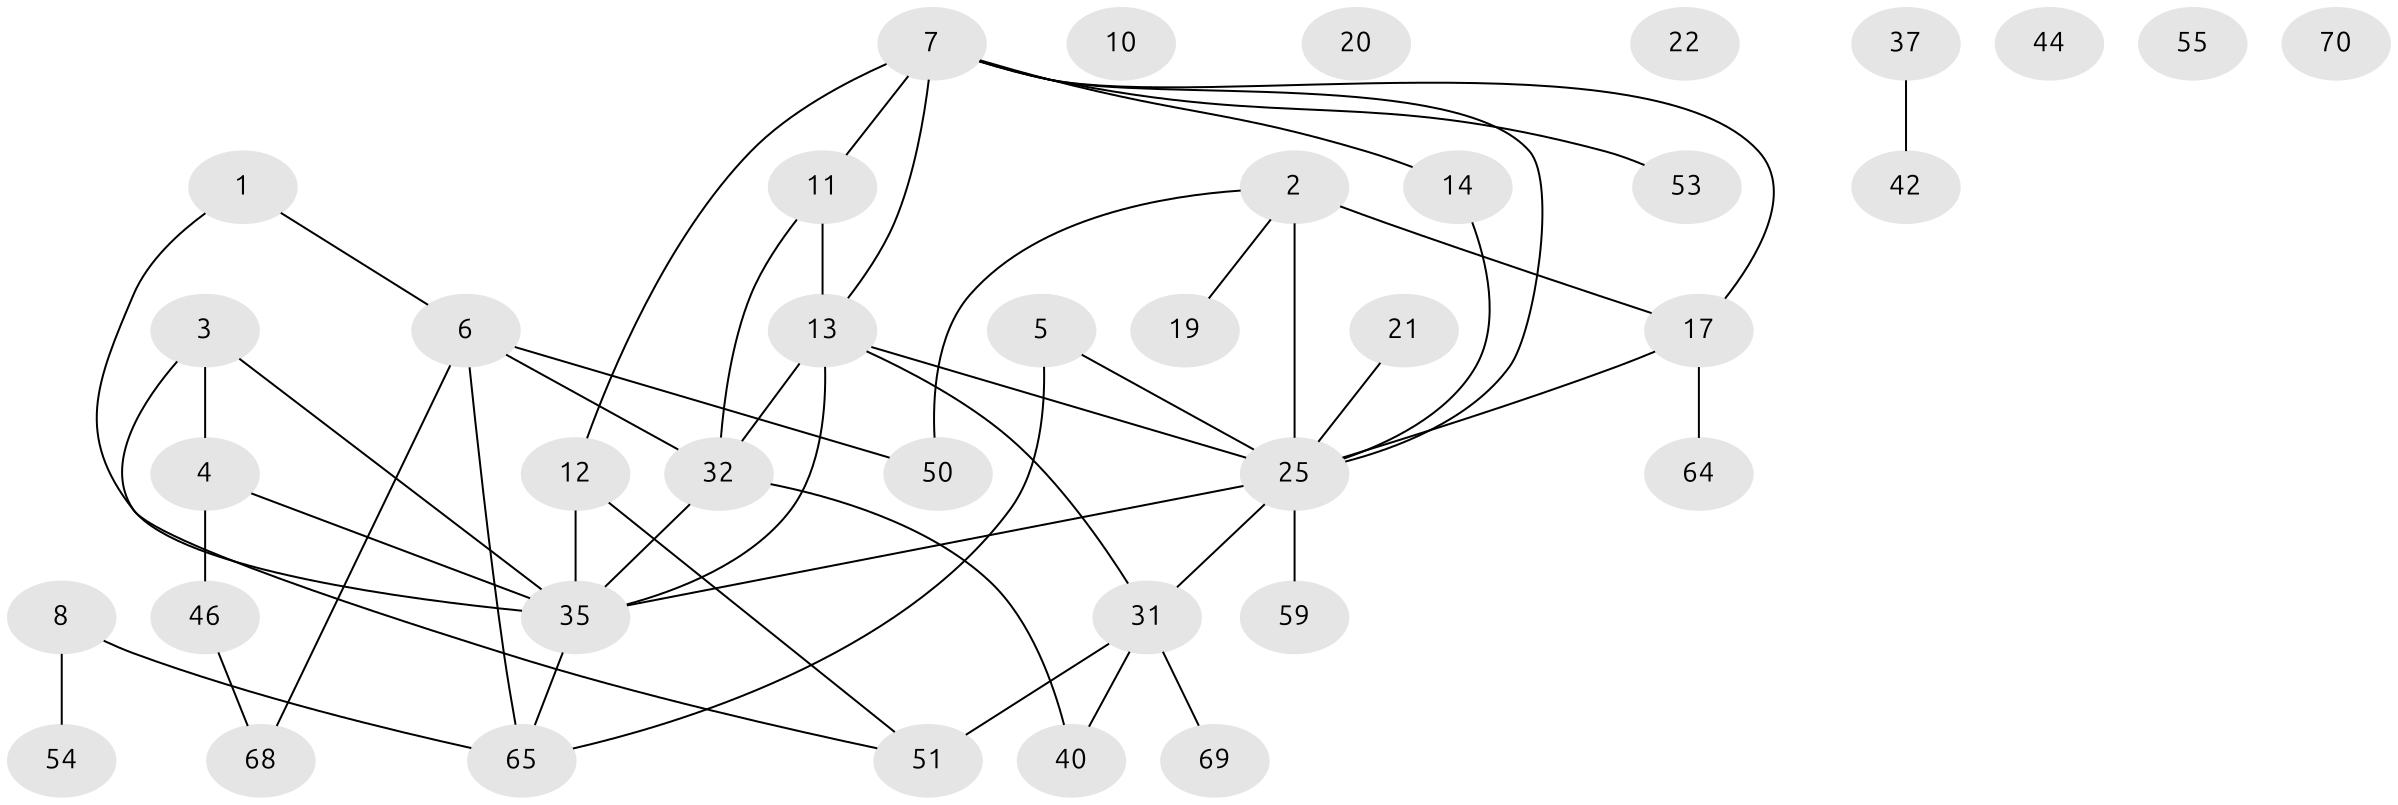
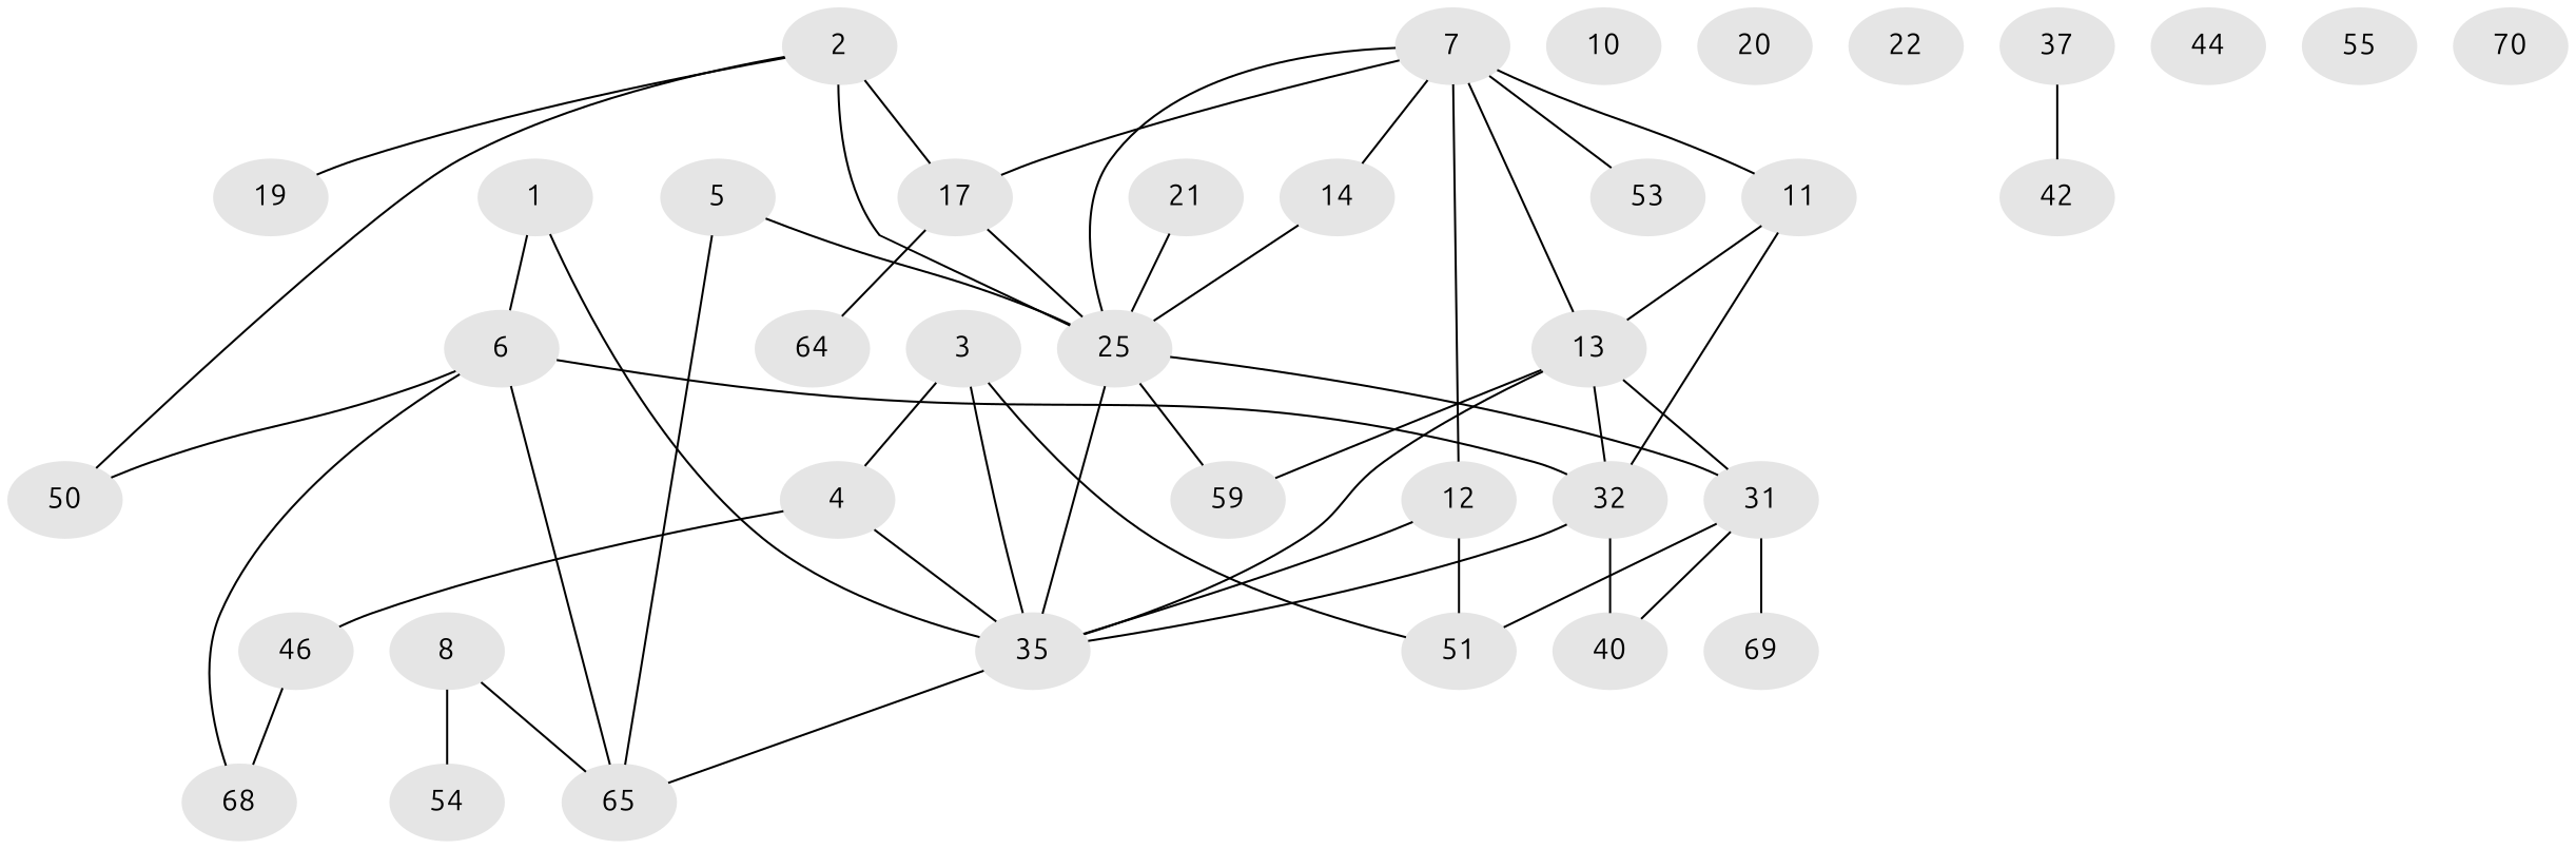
  graph {
    fontname=Ubuntu
    node [color=gray90 fontname=Ubuntu style=filled]
    edge [fontname=Ubuntu]
    6 [super="+24+9"]
    50
    65
    32 [super="+74"]
    68
    1
    35 [super="+38+76+39"]
    2 [super="+29+56"]
    17 [super="+63"]
    19 [super="+67"]
    25 [super="+58+57+60"]
    64
    31 [super="+62+73+34"]
    59
    3 [super="+18"]
    4 [super="+48+15"]
    51
    46
    5 [super="+47"]
    40 [super="+66"]
    7 [super="+28+30+23"]
    11
    12 [super="+77+16"]
    13
    14 [super="+26"]
    53 [super="+78"]
    8
    54
    10
    69
    20
    21
    22
    42 [super="+45"]
    37
    44
    55
    70
    6 -- 50
    6 -- 65
    6 -- 32
    6 -- 68
    32 -- 35
    32 -- 40
    1 -- 6
    1 -- 35
    35 -- 65
    2 -- 50
    2 -- 17
    2 -- 19
    2 -- 25 [weight=2]
    17 -- 25
    17 -- 64
    25 -- 35
    25 -- 31
    25 -- 59
    31 -- 51
    31 -- 40
    31 -- 69
    3 -- 35
    3 -- 4
    3 -- 51
    4 -- 35
    4 -- 46
    46 -- 68
    5 -- 65
    5 -- 25
    7 -- 17
    7 -- 25
    7 -- 11 [weight=2]
    7 -- 12 [weight=2]
    7 -- 13
    7 -- 14
    7 -- 53
    11 -- 32
    11 -- 13
    12 -- 35 [weight=2]
    12 -- 51
    13 -- 32
    13 -- 35
-   13 -- 25
+   13 -- 59
    13 -- 31
    14 -- 25
    8 -- 65
    8 -- 54
    21 -- 25
    37 -- 42
  }
